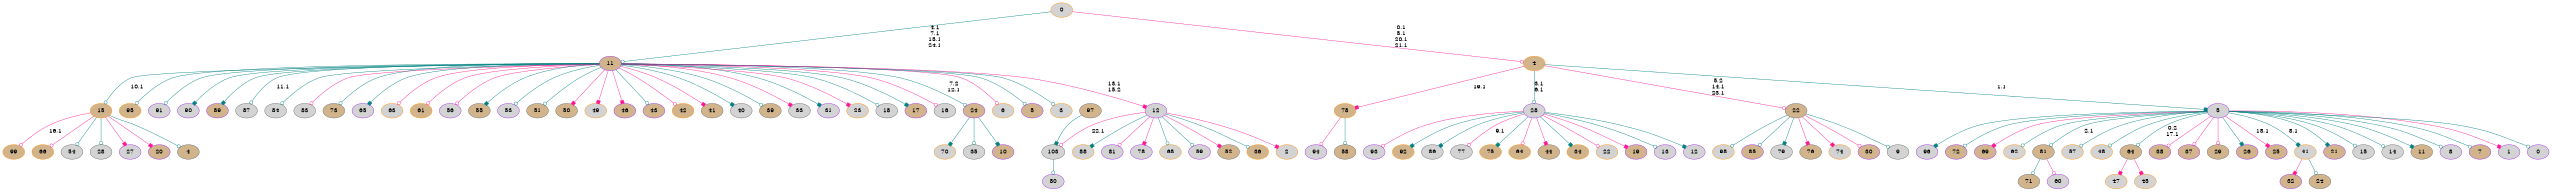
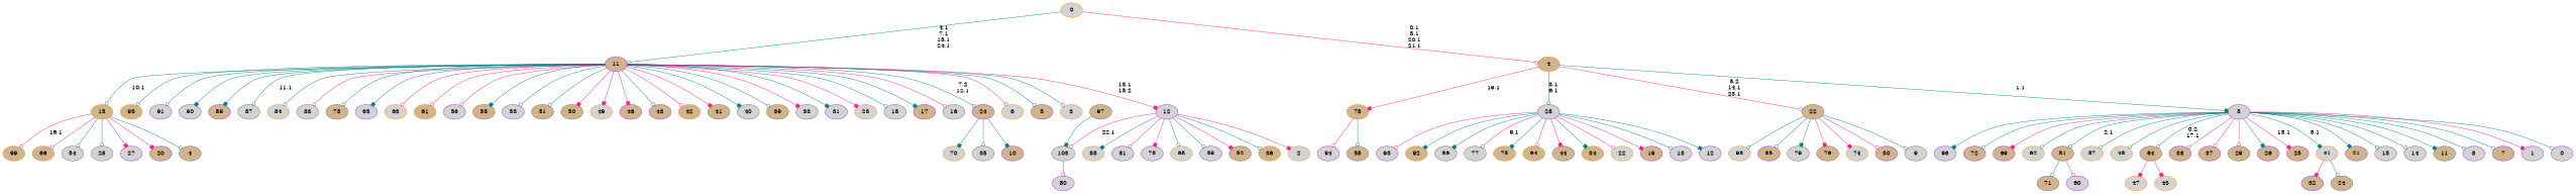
  digraph {
    node [color=purple fillcolor=lightgrey style=filled]
    edge [arrowhead=odot color=teal]
    n1 [color=darkorange fillcolor=tan label=99]
    n2 [color=darkorange label=98]
    n3 [color=gray40 fillcolor=tan label=97]
    103 [color=gray40]
    n5 [label=96]
    n6 [color=darkorange fillcolor=tan label=95]
    n7 [label=94]
    n8 [label=93]
    n9 [color=darkorange fillcolor=tan label=92]
    n10 [label=91]
    n11 [label=90]
    n12 [fillcolor=tan label=89]
    n13 [color=darkorange label=88]
    n14 [color=gray40 label=87]
    n15 [color=gray40 label=86]
    n16 [fillcolor=tan label=85]
-   n17 [color=gray40 label=84]
+   n17 [color=darkorange label=84]
    n18 [color=gray40 label=83]
    n19 [label=81]
    n20 [label=80]
    n21 [color=gray40 label=79]
    n22 [label=78]
    n23 [color=gray40 label=77]
    n24 [color=gray40 fillcolor=tan label=76]
    n25 [color=darkorange fillcolor=tan label=75]
    n26 [color=darkorange label=74]
    n27 [color=gray40 fillcolor=tan label=73]
    n28 [fillcolor=tan label=72]
    n29 [color=gray40 fillcolor=tan label=71]
    n30 [color=darkorange label=70]
    n31 [fillcolor=tan label=69]
    n32 [color=darkorange label=68]
    n33 [color=darkorange fillcolor=tan label=66]
    n34 [label=65]
    n35 [color=darkorange fillcolor=tan label=64]
    n36 [color=darkorange label=63]
    n37 [color=darkorange label=62]
    n38 [color=darkorange fillcolor=tan label=61]
    n39 [label=60]
    81 [color=gray40 fillcolor=tan]
    n41 [label=59]
    n42 [color=gray40 fillcolor=tan label=58]
    78 [color=darkorange fillcolor=tan]
    n44 [color=darkorange label=57]
    n45 [label=56]
    n46 [color=gray40 fillcolor=tan label=55]
    n47 [color=gray40 label=54]
    n48 [label=53]
    n49 [color=gray40 fillcolor=tan label=52]
    n50 [color=gray40 fillcolor=tan label=51]
    n51 [color=gray40 fillcolor=tan label=50]
    n52 [color=darkorange label=49]
    n53 [color=darkorange label=48]
    n54 [color=darkorange label=47]
    n55 [fillcolor=tan label=46]
    n56 [color=darkorange label=45]
    64 [color=gray40 fillcolor=tan]
    n58 [color=gray40 fillcolor=tan label=44]
    n59 [fillcolor=tan label=43]
    n60 [color=darkorange fillcolor=tan label=42]
    n61 [color=gray40 fillcolor=tan label=41]
    n62 [color=gray40 label=40]
    n63 [color=gray40 fillcolor=tan label=39]
    n64 [fillcolor=tan label=38]
    n65 [fillcolor=tan label=37]
    n66 [color=darkorange fillcolor=tan label=36]
    n67 [color=gray40 label=35]
    n68 [color=darkorange fillcolor=tan label=34]
    n69 [color=gray40 label=33]
    n70 [fillcolor=tan label=32]
    n71 [label=31]
    n72 [fillcolor=tan label=30]
    n73 [color=gray40 fillcolor=tan label=29]
    n74 [color=gray40 label=28]
    n75 [label=27]
    n76 [fillcolor=tan label=26]
    n77 [fillcolor=tan label=25]
    n78 [color=gray40 fillcolor=tan label=24]
    41 [color=darkorange]
    n80 [color=darkorange label=23]
    n81 [color=darkorange label=22]
    n82 [fillcolor=tan label=21]
    n83 [fillcolor=tan label=20]
    n84 [fillcolor=tan label=19]
    n85 [color=gray40 label=18]
    n86 [fillcolor=tan label=17]
    n87 [color=gray40 label=16]
    n88 [color=gray40 label=15]
    n89 [color=gray40 label=14]
    n90 [label=13]
    n91 [label=12]
    28
    n93 [color=gray40 fillcolor=tan label=11]
    n94 [fillcolor=tan label=10]
    24 [fillcolor=tan]
    n96 [color=gray40 label=9]
    22 [color=gray40 fillcolor=tan]
    n98 [label=8]
    n99 [fillcolor=tan label=7]
    n100 [color=darkorange label=6]
    n101 [fillcolor=tan label=5]
    n102 [color=gray40 fillcolor=tan label=4]
    15 [color=darkorange fillcolor=tan]
    n104 [color=darkorange label=3]
    n105 [color=darkorange label=2]
    12
    11 [fillcolor=tan]
    n108 [label=1]
    n109 [label=0]
    5
    4 [color=darkorange fillcolor=tan]
    0 [color=darkorange]
    n3 -> 103 [arrowhead=box]
-   103 -> n20
+   103 -> n20 [color=deeppink]
    81 -> n29
    81 -> n39 [color=deeppink]
    78 -> n7 [color=deeppink]
    78 -> n42
    64 -> n54 [arrowhead=box color=deeppink]
    64 -> n56 [arrowhead=box color=deeppink]
    41 -> n70 [arrowhead=box color=deeppink]
    41 -> n78
    28 -> n8 [color=deeppink]
    28 -> n9 [arrowhead=box]
    28 -> n15 [arrowhead=box]
    28 -> n23 [color=deeppink label="9,1"]
    28 -> n25 [arrowhead=box]
    28 -> n35 [color=deeppink]
    28 -> n58 [arrowhead=box color=deeppink]
    28 -> n68 [arrowhead=box]
    28 -> n81 [color=deeppink]
    28 -> n84 [arrowhead=box color=deeppink]
    28 -> n90
    28 -> n91 [arrowhead=box]
    24 -> n30 [arrowhead=box]
    24 -> n67
    24 -> n94 [arrowhead=box]
    22 -> n2
    22 -> n16
    22 -> n21 [arrowhead=box]
    22 -> n24 [arrowhead=box color=deeppink]
    22 -> n26 [arrowhead=box color=deeppink]
    22 -> n72 [color=deeppink]
    22 -> n96
    15 -> n1 [color=deeppink label="16,1"]
    15 -> n33 [color=deeppink]
    15 -> n47
    15 -> n74
    15 -> n75 [arrowhead=box color=deeppink]
    15 -> n83 [arrowhead=box color=deeppink]
    15 -> n102
    12 -> 103 [color=deeppink label="22,1"]
    12 -> n13 [arrowhead=box]
    12 -> n19 [color=deeppink]
    12 -> n22 [arrowhead=box color=deeppink]
    12 -> n32
    12 -> n41
    12 -> n49 [arrowhead=box color=deeppink]
    12 -> n66
    12 -> n105 [arrowhead=box color=deeppink]
    11 -> n6
    11 -> n10
    11 -> n11 [arrowhead=box]
    11 -> n12 [arrowhead=box]
    11 -> n14 [label="11,1"]
    11 -> n17
    11 -> n18 [color=deeppink]
    11 -> n27
    11 -> n34 [arrowhead=box]
    11 -> n36 [color=deeppink]
    11 -> n38 [color=deeppink]
    11 -> n45 [color=deeppink]
    11 -> n46 [arrowhead=box]
    11 -> n48
    11 -> n50
    11 -> n51 [arrowhead=box color=deeppink]
    11 -> n52 [arrowhead=box color=deeppink]
    11 -> n55 [arrowhead=box color=deeppink]
    11 -> n59
    11 -> n60 [color=deeppink]
    11 -> n61 [arrowhead=box color=deeppink]
    11 -> n62 [arrowhead=box]
    11 -> n63
    11 -> n69 [arrowhead=box color=deeppink]
    11 -> n71 [arrowhead=box]
    11 -> n80 [arrowhead=box color=deeppink]
    11 -> n85
    11 -> n86 [arrowhead=box]
    11 -> n87 [color=deeppink]
    11 -> 24 [label="7,2\n12,1"]
    11 -> n100 [color=deeppink]
    11 -> n101
    11 -> 15 [label="10,1"]
    11 -> n104
    11 -> 12 [arrowhead=box color=deeppink label="13,1\n15,2"]
    5 -> n5 [arrowhead=box]
    5 -> n28
    5 -> n31 [arrowhead=box color=deeppink]
    5 -> n37
    5 -> 81 [label="2,1"]
    5 -> n44
    5 -> n53
    5 -> 64 [label="0,2\n17,1"]
    5 -> n64 [color=deeppink]
    5 -> n65 [color=deeppink]
    5 -> n73 [color=deeppink]
    5 -> n76 [arrowhead=box]
    5 -> n77 [arrowhead=box color=deeppink label="18,1"]
    5 -> 41 [arrowhead=box label="8,1"]
    5 -> n82 [arrowhead=box]
    5 -> n88
    5 -> n89
    5 -> n93 [arrowhead=box]
    5 -> n98
    5 -> n99
    5 -> n108 [arrowhead=box color=deeppink]
    5 -> n109
    4 -> 78 [arrowhead=box color=deeppink label="19,1"]
    4 -> 28 [label="3,1\n6,1"]
    4 -> 22 [color=deeppink label="5,2\n14,1\n23,1"]
    4 -> 5 [arrowhead=box label="1,1"]
    0 -> 11 [label="4,1\n7,1\n15,1\n24,1"]
    0 -> 4 [color=deeppink label="0,1\n5,1\n20,1\n21,1"]
  }
